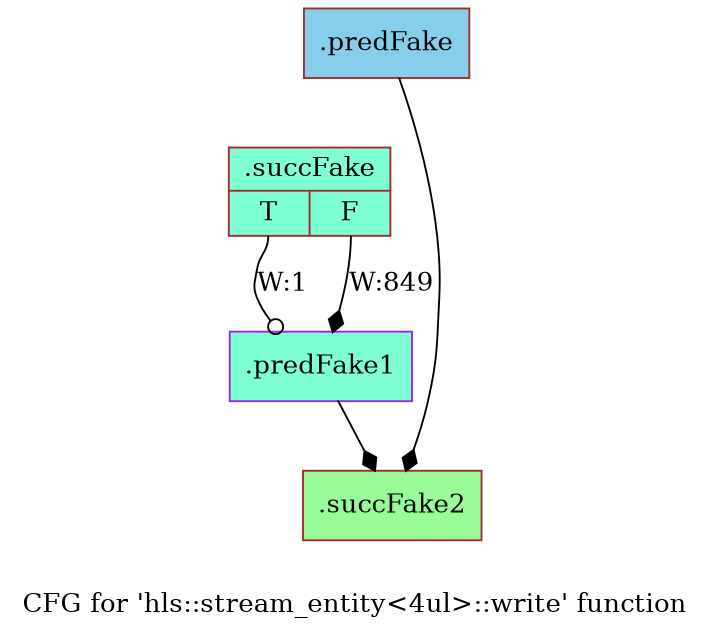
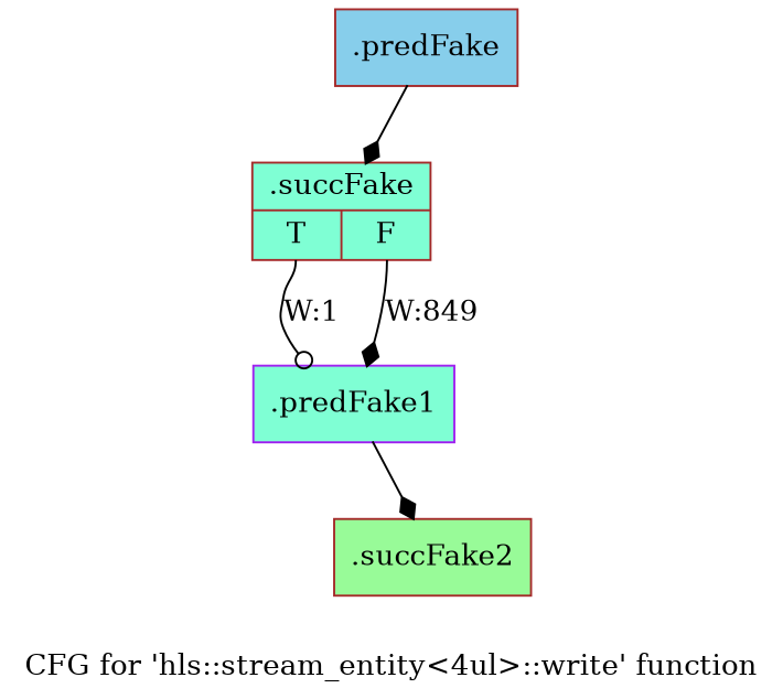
  digraph {
    label="CFG for 'hls::stream_entity\<4ul\>::write' function"
    node [color=brown fillcolor=aquamarine shape=record style=filled filename="/mnt/xilinx/Vitis_HLS/2021.2/include/hls_stream_thread_unsafe.h" linenumber=163]
    edge [arrowhead=diamond execusionnum=848 filename="/mnt/xilinx/Vitis_HLS/2021.2/include/hls_stream_thread_unsafe.h"]
    n1 [fillcolor=skyblue label="{.predFake}" filename="" linenumber=""]
    n2 [label="{.succFake|{<s0>T|<s1>F}}" linenumber=145]
    n3 [color=purple label="{.predFake1}"]
    n4 [fillcolor=palegreen label="{.succFake2}"]
-   n1 -> n4
+   n1 -> n2
    n2 -> n3 [arrowhead=odot execusionnum=0 label="W:1" tailport=s0]
    n2 -> n3 [label="W:849" tailport=s1]
    n3 -> n4
  }
